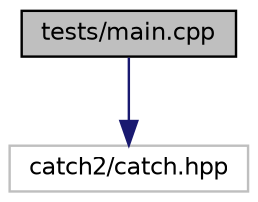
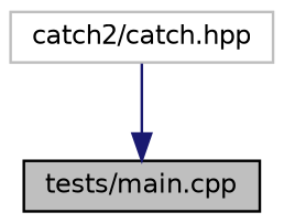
  digraph {
    node [fontname=Helvetica fontsize=10 shape=record style=filled]
    n1 [color=black fillcolor=grey75 fontcolor=black height=0.2 label="tests/main.cpp" width=0.4]
    n2 [color=grey75 fillcolor=white height=0.2 label="catch2/catch.hpp" width=0.4]
-   n1 -> n2 [color=midnightblue fontname=Helvetica fontsize=10 labelfontname=Helvetica labelfontsize=10 style=solid]
+   n2 -> n1 [color=midnightblue fontname=Helvetica fontsize=10 labelfontname=Helvetica labelfontsize=10 style=solid]
  }
